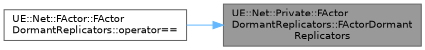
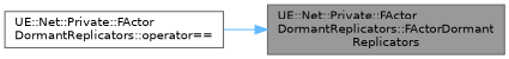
  digraph {
    rankdir=RL
    node [fontname=Helvetica fontsize=10 shape=box style=filled]
    n1 [color=gray40 fillcolor=grey60 fontcolor=black height=0.2 label="UE::Net::Private::FActor\lDormantReplicators::FActorDormant\lReplicators" width=0.4]
-   n2 [color=grey40 fillcolor=white height=0.2 label="UE::Net::FActor::FActor\lDormantReplicators::operator==" width=0.4]
+   n2 [color=grey40 fillcolor=white height=0.2 label="UE::Net::Private::FActor\lDormantReplicators::operator==" width=0.4]
    n1 -> n2 [color=steelblue1 dir=back fontname=Helvetica fontsize=10 labelfontname=Helvetica labelfontsize=10 style=solid]
  }
